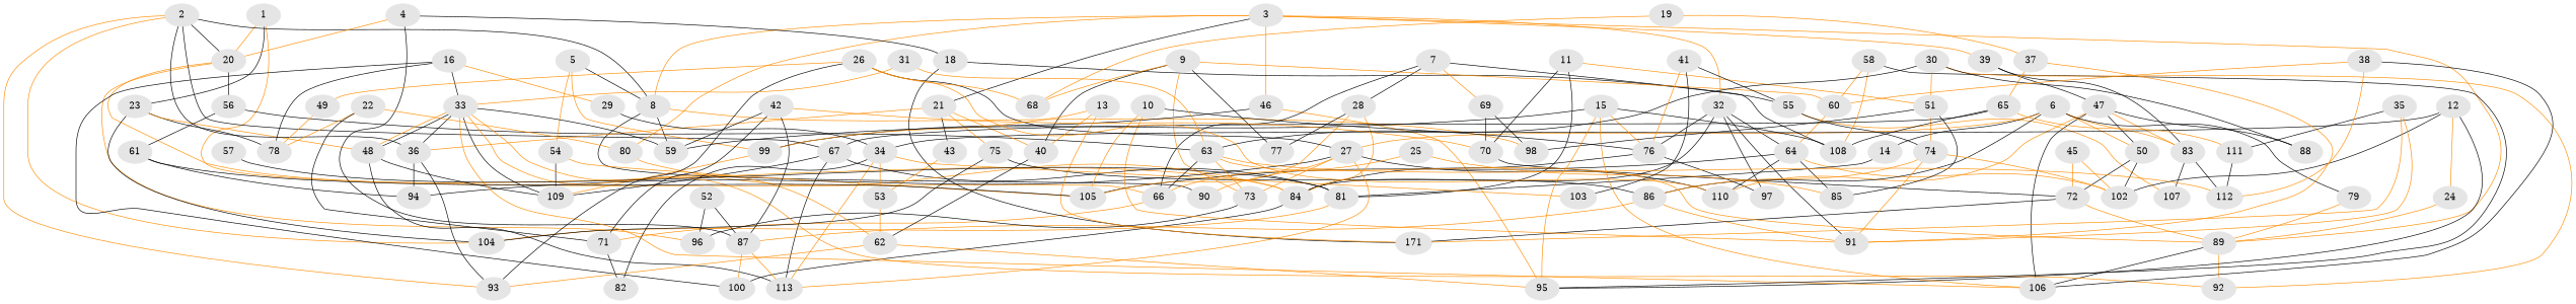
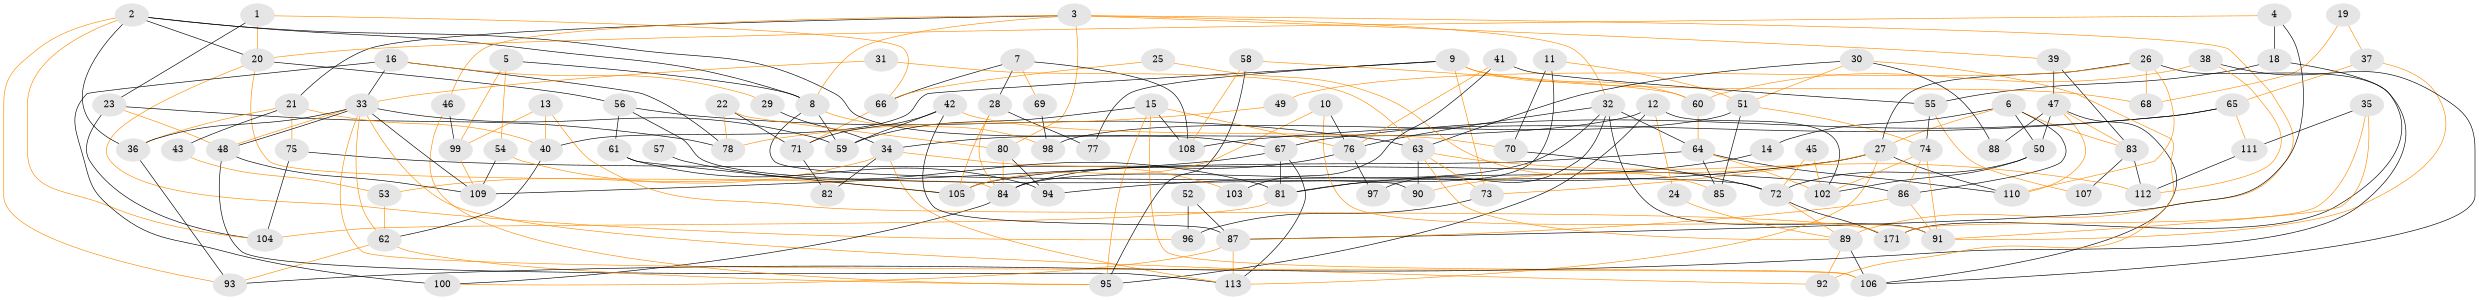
  graph {
    node [color=gray90 style=filled]
    edge [color=black]
    1
    20
    23
    66
    56
    84
    96
    104
    78
    48
    71
    2
    8
    36
    67
    93
    59
    90
    98
    94
    81
    113
    109
    3
    21
    32
    39
    46
    80
    89
    40
    43
    75
    76
    91
    64
    97
    83
    47
    99
    95
    106
    92
    4
    18
    87
    n47 [label=171]
    55
    100
    5
    54
    105
    6
    14
    27
    50
-   79
    86
    73
    110
    102
    72
    112
    107
    7
    28
    69
    108
    77
    70
    9
    60
    68
    62
    10
    11
    51
    85
    74
    12
    24
    34
    53
    82
    103
    13
    15
    16
    29
    33
    57
    58
    19
    37
    65
    63
    61
    22
    25
    26
    49
    30
    88
    31
    35
    111
    38
    41
    42
    45
    52
    1 -- 20 [color=darkorange]
    1 -- 23
    1 -- 66 [color=darkorange]
    20 -- 56
    20 -- 84 [color=darkorange]
    20 -- 96 [color=darkorange]
    23 -- 104
    23 -- 78
    23 -- 48 [color=darkorange]
    66 -- 71 [color=darkorange]
+   56 -- 72
    56 -- 63
    56 -- 61
    84 -- 100
    48 -- 113
    48 -- 109
    71 -- 82
    2 -- 20
    2 -- 104 [color=darkorange]
    2 -- 8
    2 -- 36
    2 -- 67
    2 -- 93 [color=darkorange]
    8 -- 59
    8 -- 90
    8 -- 98 [color=darkorange]
    36 -- 93
-   36 -- 94
+   80 -- 94
    67 -- 81
    67 -- 113
    67 -- 109
    81 -- 104 [color=darkorange]
    3 -- 8 [color=darkorange]
    3 -- 21
    3 -- 32 [color=darkorange]
    3 -- 39 [color=darkorange]
    3 -- 46 [color=darkorange]
    3 -- 80 [color=darkorange]
    3 -- 89 [color=darkorange]
    21 -- 36 [color=darkorange]
    21 -- 40 [color=darkorange]
    21 -- 43
    21 -- 75 [color=darkorange]
    32 -- 84
    32 -- 76
    32 -- 91
    32 -- 64
    32 -- 97
    39 -- 83
    39 -- 47
    46 -- 99
    46 -- 95 [color=darkorange]
    80 -- 84 [color=darkorange]
    89 -- 106
    89 -- 92 [color=darkorange]
    40 -- 62
    43 -- 53 [color=darkorange]
    75 -- 104
    75 -- 86
    76 -- 84
    76 -- 97
    64 -- 105
    64 -- 110
    64 -- 102 [color=darkorange]
    64 -- 85
    83 -- 112
    83 -- 107
    47 -- 83 [color=darkorange]
    47 -- 106
    47 -- 50
    47 -- 110 [color=darkorange]
    47 -- 88
    99 -- 109 [color=darkorange]
    4 -- 20 [color=darkorange]
    4 -- 18
    4 -- 87
    18 -- n47
    18 -- 55
    87 -- 113 [color=darkorange]
    87 -- 100 [color=darkorange]
    55 -- 107 [color=darkorange]
    55 -- 74
    5 -- 8
    5 -- 99 [color=darkorange]
    5 -- 54 [color=darkorange]
    54 -- 109
    54 -- 105 [color=darkorange]
    6 -- 83 [color=darkorange]
    6 -- 14
    6 -- 27 [color=darkorange]
-   6 -- 50 [color=darkorange]
-   6 -- 79
+   6 -- 50
    6 -- 86
    14 -- 81
    27 -- 90 [color=darkorange]
    27 -- 94
    27 -- 113 [color=darkorange]
    27 -- 73 [color=darkorange]
    27 -- 110
    50 -- 102
    50 -- 72
-   79 -- 89 [color=darkorange]
    86 -- 91 [color=darkorange]
    86 -- 87 [color=darkorange]
    73 -- 96
    72 -- 89 [color=darkorange]
    72 -- n47
    7 -- 66
    7 -- 28
    7 -- 69 [color=darkorange]
    7 -- 108
    28 -- 84 [color=darkorange]
    28 -- 105 [color=darkorange]
    28 -- 77
    69 -- 98
-   69 -- 70
    70 -- 72
    9 -- 40
    9 -- 73 [color=darkorange]
    9 -- 77
    9 -- 60 [color=darkorange]
    9 -- 68 [color=darkorange]
    60 -- 64 [color=darkorange]
    62 -- 93 [color=darkorange]
    62 -- 95 [color=darkorange]
    10 -- 76
    10 -- 91 [color=darkorange]
    10 -- 105 [color=darkorange]
    11 -- 81
    11 -- 70
    11 -- 51 [color=darkorange]
    51 -- 98
    51 -- 85
    51 -- 74 [color=darkorange]
    74 -- 91 [color=darkorange]
    74 -- 86 [color=darkorange]
    74 -- 102 [color=darkorange]
    12 -- 95
    12 -- 102
    12 -- 24 [color=darkorange]
    12 -- 34
    24 -- 89 [color=darkorange]
    34 -- 113 [color=darkorange]
    34 -- 53 [color=darkorange]
    34 -- 82
    34 -- 103 [color=darkorange]
    53 -- 62 [color=darkorange]
    13 -- 40 [color=darkorange]
    13 -- 99 [color=darkorange]
    13 -- n47 [color=darkorange]
    15 -- 59
    15 -- 76 [color=darkorange]
    15 -- 95 [color=darkorange]
    15 -- 106 [color=darkorange]
    15 -- 108
    16 -- 78
    16 -- 100
    16 -- 29 [color=darkorange]
    16 -- 33
    29 -- 34
    33 -- 48 [color=darkorange]
    33 -- 48
    33 -- 36
    33 -- 59
    33 -- 109
    33 -- 106 [color=darkorange]
    33 -- 92 [color=darkorange]
    33 -- 62 [color=darkorange]
    57 -- 81
    58 -- 95
    58 -- 108 [color=darkorange]
    58 -- 60 [color=darkorange]
    19 -- 68 [color=darkorange]
    19 -- 37 [color=darkorange]
    37 -- 91 [color=darkorange]
    37 -- 65 [color=darkorange]
    65 -- 67
    65 -- 108
    65 -- 111 [color=darkorange]
-   63 -- 66
+   63 -- 90
    63 -- 89 [color=darkorange]
    63 -- 73 [color=darkorange]
    63 -- 112 [color=darkorange]
    61 -- 94
    61 -- 105
    22 -- 78 [color=darkorange]
    22 -- 71
    22 -- 80 [color=darkorange]
    25 -- 66 [color=darkorange]
    25 -- 85 [color=darkorange]
    26 -- 93
    26 -- 27
    26 -- 110 [color=darkorange]
    26 -- 68 [color=darkorange]
    26 -- 49 [color=darkorange]
    49 -- 78 [color=darkorange]
    30 -- 92 [color=darkorange]
    30 -- 51 [color=darkorange]
    30 -- 63
    30 -- 88
    31 -- 33 [color=darkorange]
    31 -- 63 [color=darkorange]
    35 -- 91 [color=darkorange]
    35 -- n47 [color=darkorange]
    35 -- 111
    111 -- 112
    38 -- 106
    38 -- 112 [color=darkorange]
    38 -- 60 [color=darkorange]
    41 -- 76 [color=darkorange]
    41 -- 55
    41 -- 103
    42 -- 71
    42 -- 59
    42 -- 87
    42 -- 70 [color=darkorange]
    45 -- 102 [color=darkorange]
    45 -- 72 [color=darkorange]
    52 -- 96
    52 -- 87
  }
